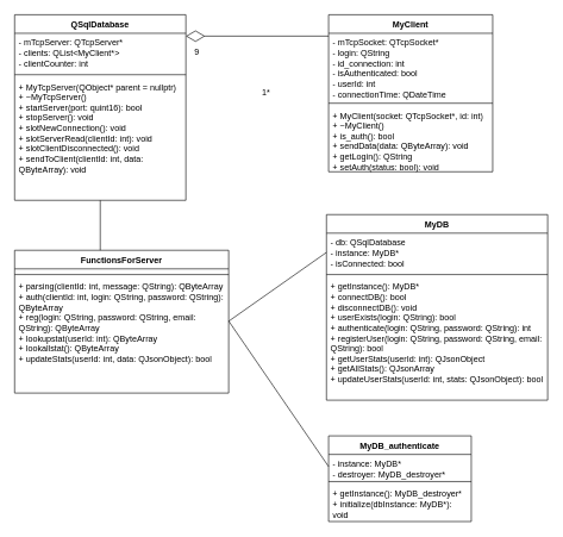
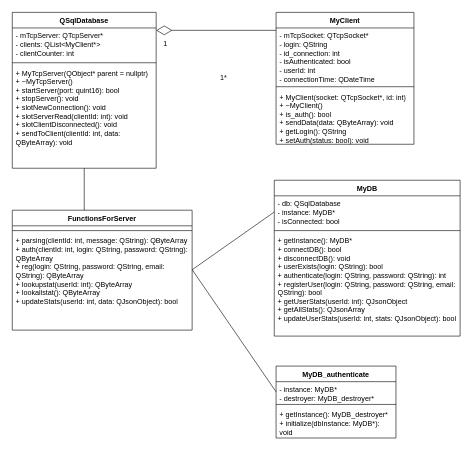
  <mxCell id="0" />
  <mxCell id="1" parent="0" />
  <mxCell id="2" value="QSqlDatabase" style="swimlane;fontStyle=1;align=center;verticalAlign=top;childLayout=stackLayout;horizontal=1;startSize=26;horizontalStack=0;resizeParent=1;resizeParentMax=0;resizeLast=0;collapsible=1;marginBottom=0;whiteSpace=wrap;html=1;" vertex="1" parent="1"><mxGeometry x="20" y="20" width="240" height="260" as="geometry"><mxRectangle x="80" y="80" width="110" height="30" as="alternateBounds" /></mxGeometry></mxCell>
  <mxCell id="3" value="&lt;div&gt;&lt;div&gt;- mTcpServer: QTcpServer*&lt;/div&gt;&lt;div&gt;- clients: QList&amp;lt;MyClient*&amp;gt;&lt;/div&gt;&lt;div&gt;- clientCounter: int&lt;/div&gt;&lt;/div&gt;&lt;div&gt;&lt;br&gt;&lt;/div&gt;" style="text;strokeColor=none;fillColor=none;align=left;verticalAlign=top;spacingLeft=4;spacingRight=4;overflow=hidden;rotatable=0;points=[[0,0.5],[1,0.5]];portConstraint=eastwest;whiteSpace=wrap;html=1;" vertex="1" parent="2"><mxGeometry y="26" width="240" height="54" as="geometry" /></mxCell>
  <mxCell id="4" value="" style="line;strokeWidth=1;fillColor=none;align=left;verticalAlign=middle;spacingTop=-1;spacingLeft=3;spacingRight=3;rotatable=0;labelPosition=right;points=[];portConstraint=eastwest;strokeColor=inherit;" vertex="1" parent="2"><mxGeometry y="80" width="240" height="8" as="geometry" /></mxCell>
  <mxCell id="5" value="&lt;div&gt;+ MyTcpServer(QObject* parent = nullptr)&lt;/div&gt;&lt;div&gt;+ ~MyTcpServer()&lt;/div&gt;&lt;div&gt;+ startServer(port: quint16): bool&lt;/div&gt;&lt;div&gt;+ stopServer(): void&lt;/div&gt;&lt;div&gt;+ slotNewConnection(): void&lt;/div&gt;&lt;div&gt;+ slotServerRead(clientId: int): void&lt;/div&gt;&lt;div&gt;+ slotClientDisconnected(): void&lt;/div&gt;&lt;div&gt;+ sendToClient(clientId: int, data: QByteArray): void&lt;/div&gt;" style="text;strokeColor=none;fillColor=none;align=left;verticalAlign=top;spacingLeft=4;spacingRight=4;overflow=hidden;rotatable=0;points=[[0,0.5],[1,0.5]];portConstraint=eastwest;whiteSpace=wrap;html=1;" vertex="1" parent="2"><mxGeometry y="88" width="240" height="172" as="geometry" /></mxCell>
  <mxCell id="6" value="MyClient" style="swimlane;fontStyle=1;align=center;verticalAlign=top;childLayout=stackLayout;horizontal=1;startSize=26;horizontalStack=0;resizeParent=1;resizeParentMax=0;resizeLast=0;collapsible=1;marginBottom=0;whiteSpace=wrap;html=1;" vertex="1" parent="1"><mxGeometry x="460" y="20" width="230" height="220" as="geometry"><mxRectangle x="80" y="80" width="110" height="30" as="alternateBounds" /></mxGeometry></mxCell>
  <mxCell id="7" value="&lt;div&gt;&lt;div&gt;&lt;div&gt;- mTcpSocket: QTcpSocket*&lt;/div&gt;&lt;div&gt;- login: QString&lt;/div&gt;&lt;div&gt;- id_connection: int&lt;/div&gt;&lt;div&gt;- isAuthenticated: bool&lt;/div&gt;&lt;div&gt;- userId: int&lt;/div&gt;&lt;div&gt;- connectionTime: QDateTime&lt;/div&gt;&lt;/div&gt;&lt;/div&gt;" style="text;strokeColor=none;fillColor=none;align=left;verticalAlign=top;spacingLeft=4;spacingRight=4;overflow=hidden;rotatable=0;points=[[0,0.5],[1,0.5]];portConstraint=eastwest;whiteSpace=wrap;html=1;" vertex="1" parent="6"><mxGeometry y="26" width="230" height="94" as="geometry" /></mxCell>
  <mxCell id="8" value="" style="line;strokeWidth=1;fillColor=none;align=left;verticalAlign=middle;spacingTop=-1;spacingLeft=3;spacingRight=3;rotatable=0;labelPosition=right;points=[];portConstraint=eastwest;strokeColor=inherit;" vertex="1" parent="6"><mxGeometry y="120" width="230" height="8" as="geometry" /></mxCell>
  <mxCell id="9" value="&lt;div&gt;&lt;div&gt;+ MyClient(socket: QTcpSocket*, id: int)&lt;/div&gt;&lt;div&gt;+ ~MyClient()&lt;/div&gt;&lt;div&gt;+ is_auth(): bool&lt;/div&gt;&lt;div&gt;+ sendData(data: QByteArray): void&lt;/div&gt;&lt;div&gt;+ getLogin(): QString&lt;/div&gt;&lt;div&gt;+ setAuth(status: bool): void&lt;/div&gt;&lt;/div&gt;" style="text;strokeColor=none;fillColor=none;align=left;verticalAlign=top;spacingLeft=4;spacingRight=4;overflow=hidden;rotatable=0;points=[[0,0.5],[1,0.5]];portConstraint=eastwest;whiteSpace=wrap;html=1;" vertex="1" parent="6"><mxGeometry y="128" width="230" height="92" as="geometry" /></mxCell>
  <mxCell id="10" value="FunctionsForServer" style="swimlane;fontStyle=1;align=center;verticalAlign=top;childLayout=stackLayout;horizontal=1;startSize=26;horizontalStack=0;resizeParent=1;resizeParentMax=0;resizeLast=0;collapsible=1;marginBottom=0;whiteSpace=wrap;html=1;" vertex="1" parent="1"><mxGeometry x="20" y="350" width="300" height="200" as="geometry"><mxRectangle x="80" y="80" width="110" height="30" as="alternateBounds" /></mxGeometry></mxCell>
  <mxCell id="11" value="&lt;div&gt;&lt;br&gt;&lt;/div&gt;" style="text;strokeColor=none;fillColor=none;align=left;verticalAlign=top;spacingLeft=4;spacingRight=4;overflow=hidden;rotatable=0;points=[[0,0.5],[1,0.5]];portConstraint=eastwest;whiteSpace=wrap;html=1;" vertex="1" parent="10"><mxGeometry y="26" width="300" height="4" as="geometry" /></mxCell>
  <mxCell id="12" value="" style="line;strokeWidth=1;fillColor=none;align=left;verticalAlign=middle;spacingTop=-1;spacingLeft=3;spacingRight=3;rotatable=0;labelPosition=right;points=[];portConstraint=eastwest;strokeColor=inherit;" vertex="1" parent="10"><mxGeometry y="30" width="300" height="8" as="geometry" /></mxCell>
  <mxCell id="13" value="&lt;div&gt;&lt;font&gt;+ parsing(clientId: int, message: QString): QByteArray&lt;/font&gt;&lt;/div&gt;&lt;div&gt;&lt;font&gt;+ auth(clientId: int, login: QString, password: QString): QByteArray&lt;/font&gt;&lt;/div&gt;&lt;div&gt;&lt;font&gt;+ reg(login: QString, password: QString, email: QString): QByteArray&lt;/font&gt;&lt;/div&gt;&lt;div&gt;&lt;font&gt;+ lookupstat(userId: int): QByteArray&lt;/font&gt;&lt;/div&gt;&lt;div&gt;&lt;font&gt;+ lookallstat(): QByteArray&lt;/font&gt;&lt;/div&gt;&lt;div&gt;&lt;font&gt;+ updateStats(userId: int, data: QJsonObject): bool&lt;/font&gt;&lt;/div&gt;" style="text;strokeColor=none;fillColor=none;align=left;verticalAlign=top;spacingLeft=4;spacingRight=4;overflow=hidden;rotatable=0;points=[[0,0.5],[1,0.5]];portConstraint=eastwest;whiteSpace=wrap;html=1;" vertex="1" parent="10"><mxGeometry y="38" width="300" height="162" as="geometry" /></mxCell>
  <mxCell id="14" value="MyDB" style="swimlane;fontStyle=1;align=center;verticalAlign=top;childLayout=stackLayout;horizontal=1;startSize=26;horizontalStack=0;resizeParent=1;resizeParentMax=0;resizeLast=0;collapsible=1;marginBottom=0;whiteSpace=wrap;html=1;" vertex="1" parent="1"><mxGeometry x="457" y="300" width="310" height="260" as="geometry"><mxRectangle x="80" y="80" width="110" height="30" as="alternateBounds" /></mxGeometry></mxCell>
  <mxCell id="15" value="&lt;div&gt;- db: QSqlDatabase&lt;/div&gt;&lt;div&gt;- instance: MyDB*&lt;/div&gt;&lt;div&gt;- isConnected: bool&lt;/div&gt;" style="text;strokeColor=none;fillColor=none;align=left;verticalAlign=top;spacingLeft=4;spacingRight=4;overflow=hidden;rotatable=0;points=[[0,0.5],[1,0.5]];portConstraint=eastwest;whiteSpace=wrap;html=1;" vertex="1" parent="14"><mxGeometry y="26" width="310" height="54" as="geometry" /></mxCell>
  <mxCell id="16" value="" style="line;strokeWidth=1;fillColor=none;align=left;verticalAlign=middle;spacingTop=-1;spacingLeft=3;spacingRight=3;rotatable=0;labelPosition=right;points=[];portConstraint=eastwest;strokeColor=inherit;" vertex="1" parent="14"><mxGeometry y="80" width="310" height="8" as="geometry" /></mxCell>
  <mxCell id="17" value="&lt;div&gt;+ getInstance(): MyDB*&lt;/div&gt;&lt;div&gt;+ connectDB(): bool&lt;/div&gt;&lt;div&gt;+ disconnectDB(): void&lt;/div&gt;&lt;div&gt;+ userExists(login: QString): bool&lt;/div&gt;&lt;div&gt;+ authenticate(login: QString, password: QString): int&lt;/div&gt;&lt;div&gt;+ registerUser(login: QString, password: QString, email: QString): bool&lt;/div&gt;&lt;div&gt;+ getUserStats(userId: int): QJsonObject&lt;/div&gt;&lt;div&gt;+ getAllStats(): QJsonArray&lt;/div&gt;&lt;div&gt;+ updateUserStats(userId: int, stats: QJsonObject): bool&lt;/div&gt;" style="text;strokeColor=none;fillColor=none;align=left;verticalAlign=top;spacingLeft=4;spacingRight=4;overflow=hidden;rotatable=0;points=[[0,0.5],[1,0.5]];portConstraint=eastwest;whiteSpace=wrap;html=1;" vertex="1" parent="14"><mxGeometry y="88" width="310" height="172" as="geometry" /></mxCell>
  <mxCell id="18" value="MyDB_authenticate" style="swimlane;fontStyle=1;align=center;verticalAlign=top;childLayout=stackLayout;horizontal=1;startSize=26;horizontalStack=0;resizeParent=1;resizeParentMax=0;resizeLast=0;collapsible=1;marginBottom=0;whiteSpace=wrap;html=1;" vertex="1" parent="1"><mxGeometry x="460" y="610" width="200" height="120" as="geometry"><mxRectangle x="80" y="80" width="110" height="30" as="alternateBounds" /></mxGeometry></mxCell>
  <mxCell id="19" value="&lt;div&gt;- instance: MyDB*&lt;/div&gt;&lt;div&gt;- destroyer: MyDB_destroyer*&lt;/div&gt;" style="text;strokeColor=none;fillColor=none;align=left;verticalAlign=top;spacingLeft=4;spacingRight=4;overflow=hidden;rotatable=0;points=[[0,0.5],[1,0.5]];portConstraint=eastwest;whiteSpace=wrap;html=1;" vertex="1" parent="18"><mxGeometry y="26" width="200" height="34" as="geometry" /></mxCell>
  <mxCell id="20" value="" style="line;strokeWidth=1;fillColor=none;align=left;verticalAlign=middle;spacingTop=-1;spacingLeft=3;spacingRight=3;rotatable=0;labelPosition=right;points=[];portConstraint=eastwest;strokeColor=inherit;" vertex="1" parent="18"><mxGeometry y="60" width="200" height="8" as="geometry" /></mxCell>
  <mxCell id="21" value="&lt;div&gt;+ getInstance(): MyDB_destroyer*&lt;/div&gt;&lt;div&gt;+ initialize(dbInstance: MyDB*): void&lt;/div&gt;" style="text;strokeColor=none;fillColor=none;align=left;verticalAlign=top;spacingLeft=4;spacingRight=4;overflow=hidden;rotatable=0;points=[[0,0.5],[1,0.5]];portConstraint=eastwest;whiteSpace=wrap;html=1;" vertex="1" parent="18"><mxGeometry y="68" width="200" height="52" as="geometry" /></mxCell>
  <mxCell id="22" value="" style="endArrow=diamondThin;endFill=0;endSize=24;html=1;rounded=0;exitX=0;exitY=0.042;exitDx=0;exitDy=0;exitPerimeter=0;" edge="1" parent="1" source="7"><mxGeometry width="160" relative="1" as="geometry"><mxPoint x="270" y="280" as="sourcePoint" /><mxPoint x="260" y="50" as="targetPoint" /></mxGeometry></mxCell>
  <mxCell id="23" value="" style="endArrow=none;html=1;rounded=0;exitX=0.4;exitY=0;exitDx=0;exitDy=0;exitPerimeter=0;entryX=0.5;entryY=1;entryDx=0;entryDy=0;entryPerimeter=0;" edge="1" parent="1" source="10" target="5"><mxGeometry width="50" height="50" relative="1" as="geometry"><mxPoint x="360" y="280" as="sourcePoint" /><mxPoint x="410" y="230" as="targetPoint" /></mxGeometry></mxCell>
  <mxCell id="24" value="" style="endArrow=none;html=1;rounded=0;exitX=0.999;exitY=0.38;exitDx=0;exitDy=0;exitPerimeter=0;entryX=0;entryY=0.5;entryDx=0;entryDy=0;" edge="1" parent="1" source="13" target="15"><mxGeometry width="50" height="50" relative="1" as="geometry"><mxPoint x="330" y="270" as="sourcePoint" /><mxPoint x="380" y="220" as="targetPoint" /></mxGeometry></mxCell>
  <mxCell id="25" value="" style="endArrow=none;html=1;rounded=0;entryX=0;entryY=0.5;entryDx=0;entryDy=0;exitX=1.001;exitY=0.38;exitDx=0;exitDy=0;exitPerimeter=0;" edge="1" parent="1" source="13" target="19"><mxGeometry width="50" height="50" relative="1" as="geometry"><mxPoint x="330" y="380" as="sourcePoint" /><mxPoint x="530" y="270" as="targetPoint" /></mxGeometry></mxCell>
  <mxCell id="26" value="1*" style="text;html=1;align=center;verticalAlign=middle;resizable=0;points=[];autosize=1;strokeColor=none;fillColor=none;" vertex="1" parent="1"><mxGeometry x="357" y="115" width="30" height="30" as="geometry" /></mxCell>
- <mxCell id="27" value="9&lt;div&gt;&lt;br&gt;&lt;/div&gt;" style="text;html=1;align=center;verticalAlign=middle;resizable=0;points=[];autosize=1;strokeColor=none;fillColor=none;" vertex="1" parent="1"><mxGeometry x="260" y="60" width="30" height="40" as="geometry" /></mxCell>
+ <mxCell id="27" value="1&lt;div&gt;&lt;br&gt;&lt;/div&gt;" style="text;html=1;align=center;verticalAlign=middle;resizable=0;points=[];autosize=1;strokeColor=none;fillColor=none;" vertex="1" parent="1"><mxGeometry x="260" y="60" width="30" height="40" as="geometry" /></mxCell>
